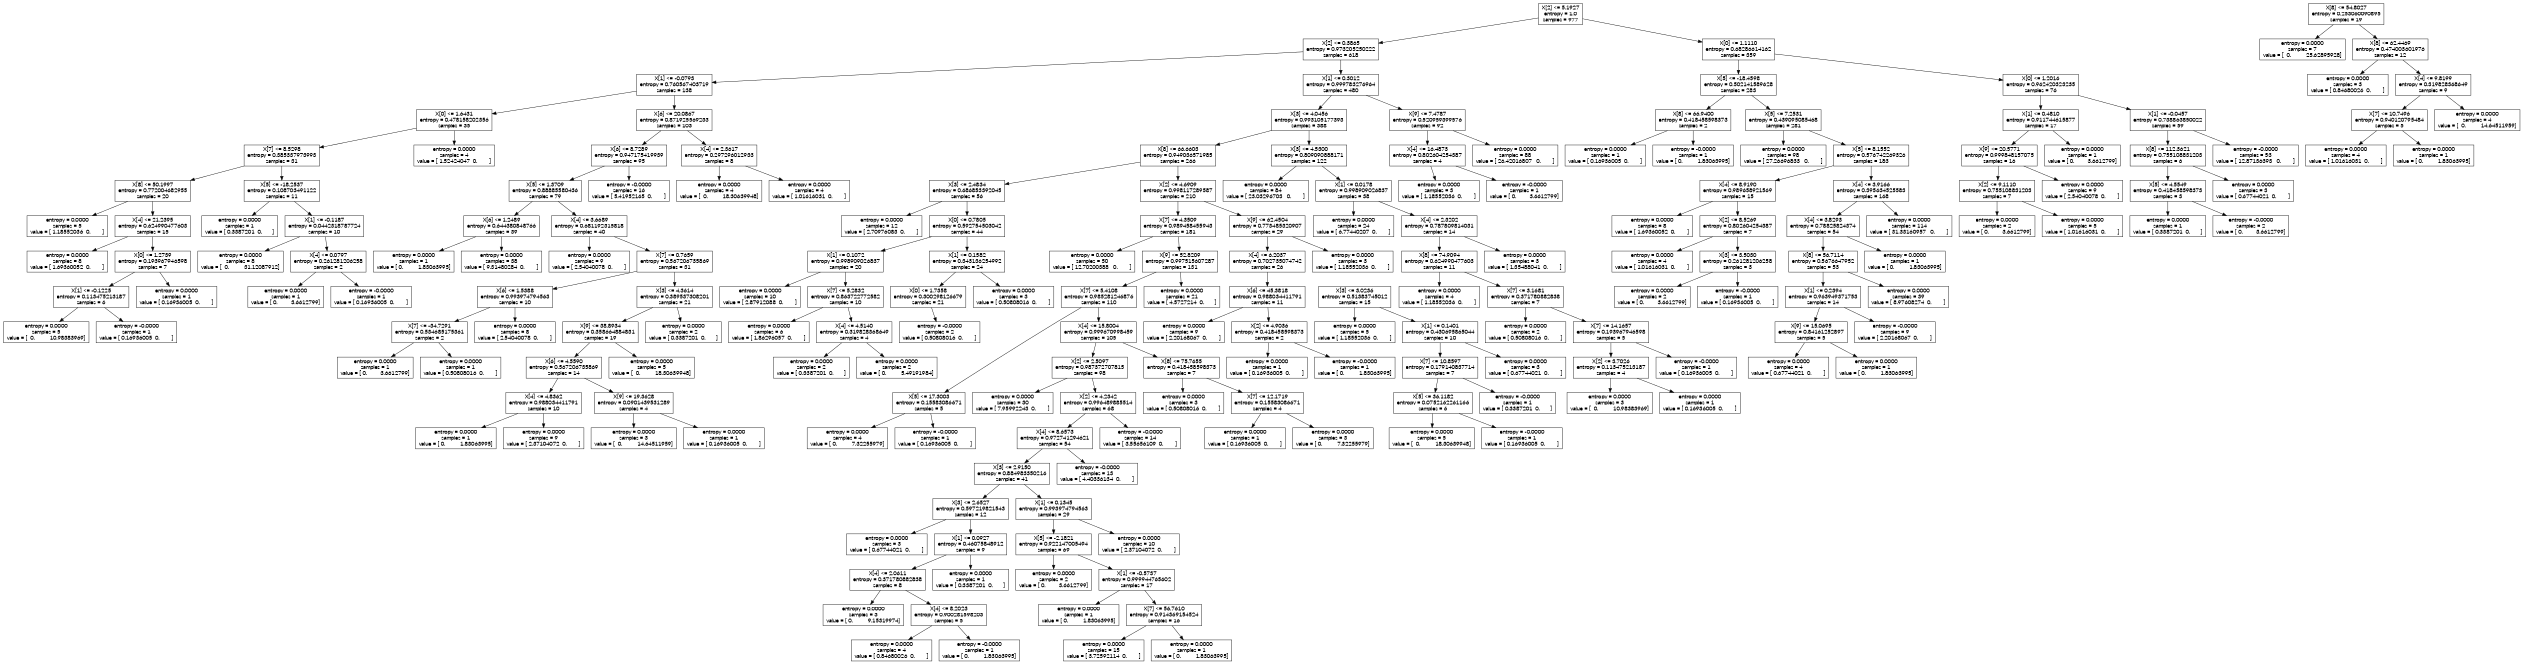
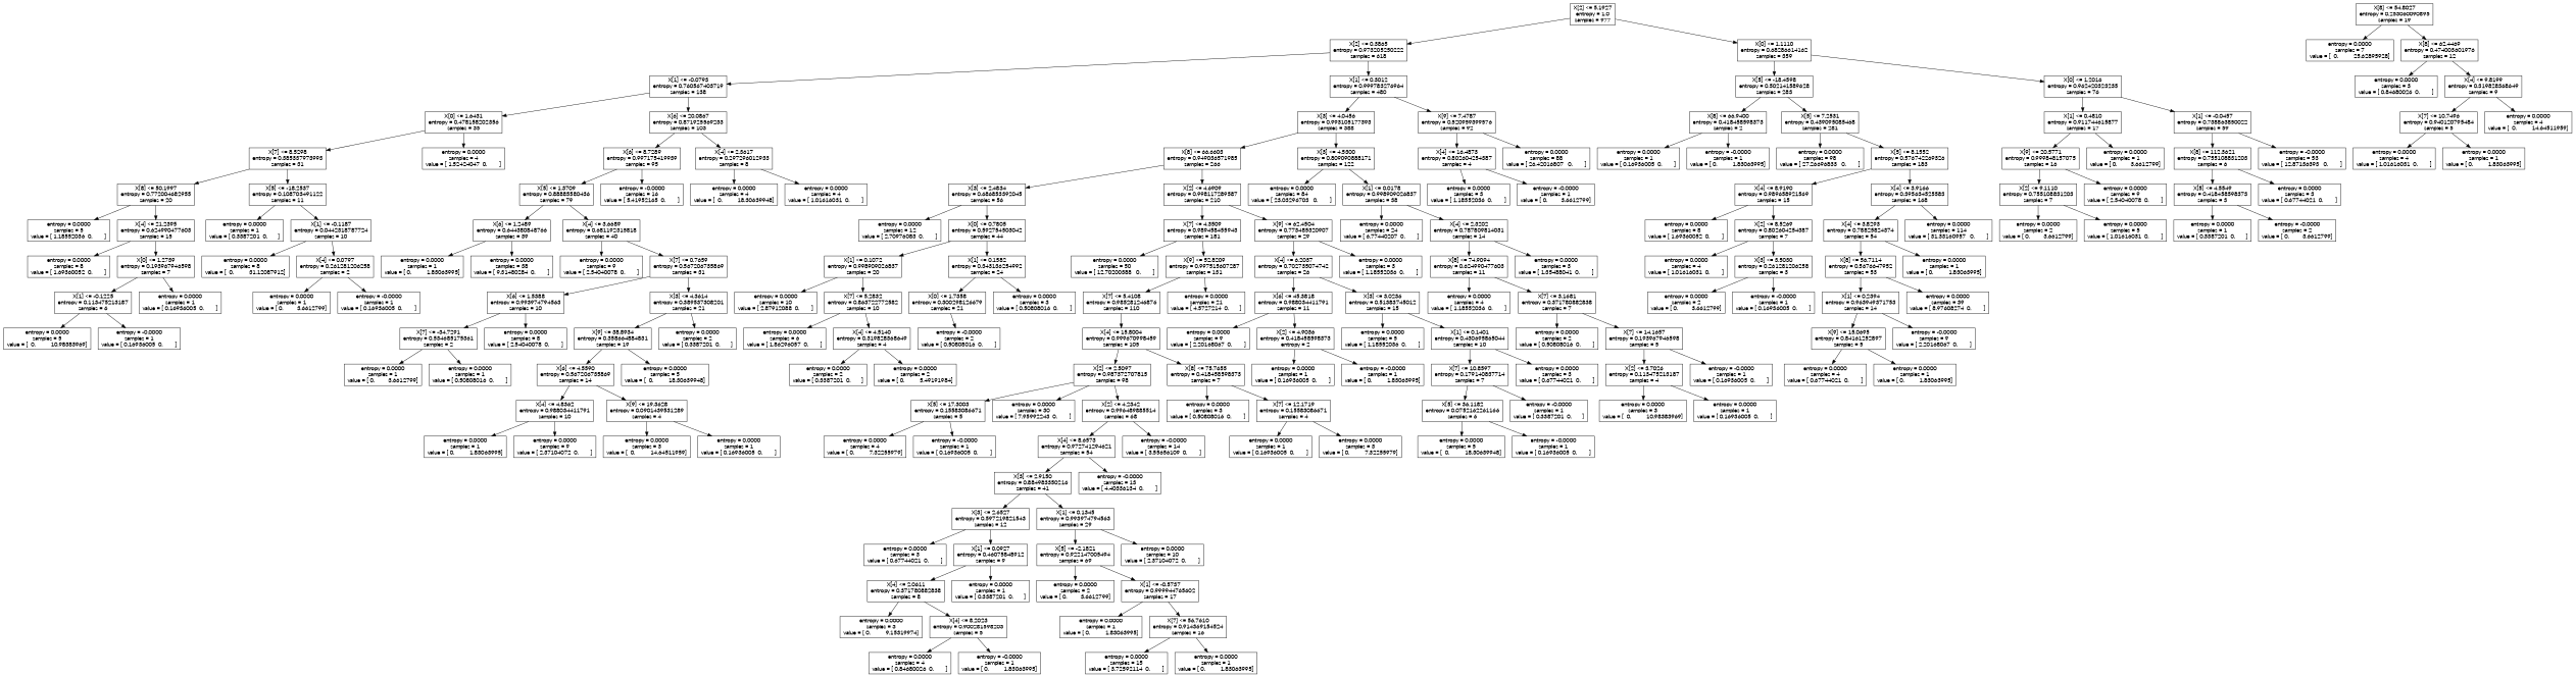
  digraph {
    fontname=Lato
    node [fontname=Lato shape=box]
    edge [fontname=Lato]
    n1 [label="X[2] <= 5.1927\nentropy = 1.0\nsamples = 977"]
    n2 [label="X[2] <= 0.3865\nentropy = 0.973205250222\nsamples = 618"]
    n3 [label="X[0] <= 1.1110\nentropy = 0.68286614162\nsamples = 359"]
    n4 [label="X[1] <= -0.0793\nentropy = 0.760567403719\nsamples = 138"]
    n5 [label="X[1] <= 0.3012\nentropy = 0.999783276964\nsamples = 480"]
    n6 [label="X[5] <= -18.4598\nentropy = 0.502141589628\nsamples = 283"]
    n7 [label="X[0] <= 1.2016\nentropy = 0.962420323235\nsamples = 76"]
    n8 [label="X[0] <= 1.6431\nentropy = 0.478158202356\nsamples = 35"]
    n9 [label="X[6] <= 20.0867\nentropy = 0.871925569233\nsamples = 103"]
    n10 [label="X[3] <= 4.0456\nentropy = 0.993105177393\nsamples = 388"]
    n11 [label="X[9] <= 7.4787\nentropy = 0.520959399576\nsamples = 92"]
    n12 [label="X[7] <= 8.5298\nentropy = 0.385337973993\nsamples = 31"]
    n13 [label="entropy = 0.0000\nsamples = 4\nvalue = [ 1.52424047  0.        ]"]
-   n14 [label="X[6] <= 8.7289\nentropy = 0.947175419939\nsamples = 95"]
+   n14 [label="X[6] <= 8.7289\nentropy = 0.997175419939\nsamples = 95"]
    n15 [label="X[4] <= 2.3617\nentropy = 0.297296012933\nsamples = 8"]
    n16 [label="X[8] <= 50.1997\nentropy = 0.772004682955\nsamples = 20"]
    n17 [label="X[5] <= -18.2537\nentropy = 0.108703491122\nsamples = 11"]
    n18 [label="entropy = 0.0000\nsamples = 5\nvalue = [ 1.18552036  0.        ]"]
    n19 [label="X[4] <= 21.2395\nentropy = 0.624990477603\nsamples = 15"]
    n20 [label="entropy = 0.0000\nsamples = 1\nvalue = [ 0.3387201  0.       ]"]
    n21 [label="X[1] <= -0.1187\nentropy = 0.0442318787724\nsamples = 10"]
    n22 [label="entropy = 0.0000\nsamples = 8\nvalue = [ 1.69360052  0.        ]"]
    n23 [label="X[0] <= 1.2739\nentropy = 0.193967946598\nsamples = 7"]
    n24 [label="X[1] <= -0.1225\nentropy = 0.113475213187\nsamples = 6"]
    n25 [label="entropy = 0.0000\nsamples = 1\nvalue = [ 0.16936005  0.        ]"]
    n26 [label="entropy = 0.0000\nsamples = 5\nvalue = [  0.          10.98383969]"]
    n27 [label="entropy = -0.0000\nsamples = 1\nvalue = [ 0.16936005  0.        ]"]
    n28 [label="entropy = 0.0000\nsamples = 8\nvalue = [  0.          31.12087912]"]
    n29 [label="X[4] <= 0.0797\nentropy = 0.261281206258\nsamples = 2"]
    n30 [label="entropy = 0.0000\nsamples = 1\nvalue = [ 0.         3.6612799]"]
    n31 [label="entropy = -0.0000\nsamples = 1\nvalue = [ 0.16936005  0.        ]"]
    n32 [label="X[5] <= 1.3709\nentropy = 0.88885580436\nsamples = 79"]
    n33 [label="entropy = -0.0000\nsamples = 16\nvalue = [ 5.41952165  0.        ]"]
    n34 [label="entropy = 0.0000\nsamples = 4\nvalue = [  0.          18.30639948]"]
    n35 [label="entropy = 0.0000\nsamples = 4\nvalue = [ 1.01616031  0.        ]"]
    n36 [label="X[6] <= 1.2489\nentropy = 0.644380848766\nsamples = 39"]
    n37 [label="X[4] <= 3.6689\nentropy = 0.681192315818\nsamples = 40"]
    n38 [label="entropy = 0.0000\nsamples = 1\nvalue = [ 0.          1.83063995]"]
    n39 [label="entropy = 0.0000\nsamples = 38\nvalue = [ 9.31480284  0.        ]"]
    n40 [label="entropy = 0.0000\nsamples = 9\nvalue = [ 2.54040078  0.        ]"]
    n41 [label="X[7] <= 0.7659\nentropy = 0.567206735869\nsamples = 31"]
    n42 [label="X[6] <= 1.5388\nentropy = 0.993974794563\nsamples = 10"]
    n43 [label="X[3] <= 4.3614\nentropy = 0.389537308201\nsamples = 21"]
    n44 [label="X[7] <= -34.7291\nentropy = 0.534685175361\nsamples = 2"]
    n45 [label="entropy = 0.0000\nsamples = 8\nvalue = [ 2.54040078  0.        ]"]
    n46 [label="X[9] <= 38.8934\nentropy = 0.358664884831\nsamples = 19"]
    n47 [label="entropy = 0.0000\nsamples = 2\nvalue = [ 0.3387201  0.       ]"]
    n48 [label="entropy = 0.0000\nsamples = 1\nvalue = [ 0.         3.6612799]"]
    n49 [label="entropy = 0.0000\nsamples = 1\nvalue = [ 0.50808016  0.        ]"]
    n50 [label="X[6] <= 4.5590\nentropy = 0.567206735869\nsamples = 14"]
    n51 [label="entropy = 0.0000\nsamples = 5\nvalue = [  0.          18.30639948]"]
    n52 [label="X[4] <= 4.8362\nentropy = 0.988034411791\nsamples = 10"]
    n53 [label="X[9] <= 19.3628\nentropy = 0.0901439531289\nsamples = 4"]
    n54 [label="entropy = 0.0000\nsamples = 1\nvalue = [ 0.          1.83063995]"]
    n55 [label="entropy = 0.0000\nsamples = 9\nvalue = [ 2.37104072  0.        ]"]
    n56 [label="entropy = 0.0000\nsamples = 3\nvalue = [  0.          14.64511959]"]
    n57 [label="entropy = 0.0000\nsamples = 1\nvalue = [ 0.16936005  0.        ]"]
    n58 [label="X[8] <= 66.6603\nentropy = 0.949036571985\nsamples = 266"]
    n59 [label="X[3] <= 4.5300\nentropy = 0.809090888171\nsamples = 122"]
    n60 [label="X[4] <= 16.4873\nentropy = 0.802604254387\nsamples = 4"]
    n61 [label="entropy = 0.0000\nsamples = 88\nvalue = [ 26.42016807   0.        ]"]
    n62 [label="X[3] <= 2.4834\nentropy = 0.686853392045\nsamples = 56"]
    n63 [label="X[2] <= 4.6909\nentropy = 0.998117289587\nsamples = 210"]
    n64 [label="entropy = 0.0000\nsamples = 84\nvalue = [ 23.03296703   0.        ]"]
    n65 [label="X[1] <= 0.0178\nentropy = 0.998909026837\nsamples = 38"]
    n66 [label="entropy = 0.0000\nsamples = 12\nvalue = [ 2.70976083  0.        ]"]
    n67 [label="X[0] <= 0.7805\nentropy = 0.592754503042\nsamples = 44"]
    n68 [label="X[7] <= 4.3509\nentropy = 0.989458455943\nsamples = 181"]
    n69 [label="X[9] <= 62.4504\nentropy = 0.773485320907\nsamples = 29"]
    n70 [label="X[1] <= 0.1072\nentropy = 0.998909026837\nsamples = 20"]
    n71 [label="X[1] <= 0.1582\nentropy = 0.343136254992\nsamples = 24"]
    n72 [label="entropy = 0.0000\nsamples = 10\nvalue = [ 2.87912088  0.        ]"]
    n73 [label="X[7] <= 5.2832\nentropy = 0.863722772582\nsamples = 10"]
    n74 [label="X[0] <= 1.7358\nentropy = 0.300298126679\nsamples = 21"]
    n75 [label="entropy = 0.0000\nsamples = 3\nvalue = [ 0.50808016  0.        ]"]
    n76 [label="entropy = 0.0000\nsamples = 6\nvalue = [ 1.86296057  0.        ]"]
    n77 [label="X[4] <= 4.5140\nentropy = 0.319828368649\nsamples = 4"]
    n78 [label="entropy = 0.0000\nsamples = 2\nvalue = [ 0.3387201  0.       ]"]
    n79 [label="entropy = 0.0000\nsamples = 2\nvalue = [ 0.          5.49191984]"]
    n80 [label="entropy = -0.0000\nsamples = 2\nvalue = [ 0.50808016  0.        ]"]
    n81 [label="X[8] <= 54.8027\nentropy = 0.253060090895\nsamples = 19"]
    n82 [label="entropy = 0.0000\nsamples = 7\nvalue = [  0.          25.62895928]"]
    n83 [label="X[8] <= 62.4469\nentropy = 0.474003601976\nsamples = 12"]
    n84 [label="entropy = 0.0000\nsamples = 3\nvalue = [ 0.84680026  0.        ]"]
    n85 [label="X[4] <= 9.8199\nentropy = 0.319828368649\nsamples = 9"]
    n86 [label="X[7] <= 10.7496\nentropy = 0.940120795484\nsamples = 5"]
    n87 [label="entropy = 0.0000\nsamples = 4\nvalue = [  0.          14.64511959]"]
    n88 [label="entropy = 0.0000\nsamples = 4\nvalue = [ 1.01616031  0.        ]"]
    n89 [label="entropy = 0.0000\nsamples = 1\nvalue = [ 0.          1.83063995]"]
    n90 [label="entropy = 0.0000\nsamples = 50\nvalue = [ 12.70200388   0.        ]"]
    n91 [label="X[9] <= 52.8209\nentropy = 0.997515607287\nsamples = 131"]
    n92 [label="X[4] <= 6.2037\nentropy = 0.702735074742\nsamples = 26"]
    n93 [label="entropy = 0.0000\nsamples = 3\nvalue = [ 1.18552036  0.        ]"]
    n94 [label="X[7] <= 5.4108\nentropy = 0.985281246876\nsamples = 110"]
    n95 [label="entropy = 0.0000\nsamples = 21\nvalue = [ 4.5727214  0.       ]"]
    n96 [label="X[5] <= 17.3003\nentropy = 0.15583086671\nsamples = 5"]
    n97 [label="X[4] <= 15.8004\nentropy = 0.999670998459\nsamples = 105"]
    n98 [label="entropy = 0.0000\nsamples = 4\nvalue = [ 0.          7.32255979]"]
    n99 [label="entropy = -0.0000\nsamples = 1\nvalue = [ 0.16936005  0.        ]"]
    n100 [label="X[2] <= 2.5097\nentropy = 0.987372707815\nsamples = 98"]
    n101 [label="X[8] <= 75.7655\nentropy = 0.418458598373\nsamples = 7"]
    n102 [label="entropy = 0.0000\nsamples = 30\nvalue = [ 7.95992243  0.        ]"]
    n103 [label="X[2] <= 4.2342\nentropy = 0.996489885514\nsamples = 68"]
    n104 [label="entropy = 0.0000\nsamples = 3\nvalue = [ 0.50808016  0.        ]"]
    n105 [label="X[7] <= 12.1719\nentropy = 0.15583086671\nsamples = 4"]
    n106 [label="X[4] <= 8.6573\nentropy = 0.972741294621\nsamples = 54"]
    n107 [label="entropy = -0.0000\nsamples = 14\nvalue = [ 3.55656109  0.        ]"]
    n108 [label="X[3] <= 2.9150\nentropy = 0.884983350216\nsamples = 41"]
    n109 [label="entropy = -0.0000\nsamples = 13\nvalue = [ 4.40336134  0.        ]"]
    n110 [label="X[3] <= 2.6527\nentropy = 0.597219821543\nsamples = 12"]
    n111 [label="X[1] <= 0.1345\nentropy = 0.993974794563\nsamples = 29"]
    n112 [label="entropy = 0.0000\nsamples = 3\nvalue = [ 0.67744021  0.        ]"]
    n113 [label="X[1] <= 0.0927\nentropy = 0.46075848912\nsamples = 9"]
    n114 [label="X[5] <= -2.1821\nentropy = 0.922147005494\nsamples = 69"]
    n115 [label="entropy = 0.0000\nsamples = 10\nvalue = [ 2.37104072  0.        ]"]
    n116 [label="X[4] <= 2.0611\nentropy = 0.371780882838\nsamples = 8"]
    n117 [label="entropy = 0.0000\nsamples = 1\nvalue = [ 0.3387201  0.       ]"]
    n118 [label="entropy = 0.0000\nsamples = 3\nvalue = [ 0.          9.15319974]"]
    n119 [label="X[4] <= 8.2023\nentropy = 0.900281598203\nsamples = 5"]
    n120 [label="entropy = 0.0000\nsamples = 4\nvalue = [ 0.84680026  0.        ]"]
    n121 [label="entropy = -0.0000\nsamples = 1\nvalue = [ 0.          1.83063995]"]
    n122 [label="entropy = 0.0000\nsamples = 2\nvalue = [ 0.         3.6612799]"]
    n123 [label="X[1] <= -0.5737\nentropy = 0.999944765602\nsamples = 17"]
    n124 [label="entropy = 0.0000\nsamples = 1\nvalue = [ 0.          1.83063995]"]
    n125 [label="X[7] <= 56.7610\nentropy = 0.914369154524\nsamples = 16"]
    n126 [label="entropy = 0.0000\nsamples = 15\nvalue = [ 3.72592114  0.        ]"]
    n127 [label="entropy = 0.0000\nsamples = 1\nvalue = [ 0.          1.83063995]"]
    n128 [label="entropy = 0.0000\nsamples = 1\nvalue = [ 0.16936005  0.        ]"]
    n129 [label="entropy = 0.0000\nsamples = 3\nvalue = [ 0.          7.32255979]"]
    n130 [label="X[6] <= 45.3818\nentropy = 0.988034411791\nsamples = 11"]
    n131 [label="X[3] <= 3.0236\nentropy = 0.51383745012\nsamples = 15"]
    n132 [label="entropy = 0.0000\nsamples = 9\nvalue = [ 2.20168067  0.        ]"]
-   n133 [label="X[2] <= 4.9036\nentropy = 0.418458598373\nsamples = 2"]
+   n133 [label="X[2] <= 4.9036\nentropy = 0.418458598373\nentropy = 2"]
    n134 [label="entropy = 0.0000\nsamples = 5\nvalue = [ 1.18552036  0.        ]"]
    n135 [label="X[1] <= 0.1401\nentropy = 0.430695865044\nsamples = 10"]
    n136 [label="entropy = 0.0000\nsamples = 1\nvalue = [ 0.16936005  0.        ]"]
    n137 [label="entropy = -0.0000\nsamples = 1\nvalue = [ 0.          1.83063995]"]
    n138 [label="X[7] <= 10.8597\nentropy = 0.179140837714\nsamples = 7"]
    n139 [label="entropy = 0.0000\nsamples = 3\nvalue = [ 0.67744021  0.        ]"]
    n140 [label="X[5] <= 36.1182\nentropy = 0.0752162261166\nsamples = 6"]
    n141 [label="entropy = -0.0000\nsamples = 1\nvalue = [ 0.3387201  0.       ]"]
    n142 [label="entropy = 0.0000\nsamples = 5\nvalue = [  0.          18.30639948]"]
    n143 [label="entropy = -0.0000\nsamples = 1\nvalue = [ 0.16936005  0.        ]"]
    n144 [label="entropy = 0.0000\nsamples = 24\nvalue = [ 6.77440207  0.        ]"]
    n145 [label="X[4] <= 2.3202\nentropy = 0.787809814031\nsamples = 14"]
    n146 [label="X[8] <= 74.9094\nentropy = 0.624990477603\nsamples = 11"]
    n147 [label="entropy = 0.0000\nsamples = 3\nvalue = [ 1.35488041  0.        ]"]
    n148 [label="entropy = 0.0000\nsamples = 4\nvalue = [ 1.18552036  0.        ]"]
    n149 [label="X[7] <= 3.1681\nentropy = 0.371780882838\nsamples = 7"]
    n150 [label="entropy = 0.0000\nsamples = 2\nvalue = [ 0.50808016  0.        ]"]
    n151 [label="X[7] <= 14.1657\nentropy = 0.193967946598\nsamples = 5"]
    n152 [label="X[2] <= 3.7026\nentropy = 0.113475213187\nsamples = 4"]
    n153 [label="entropy = -0.0000\nsamples = 1\nvalue = [ 0.16936005  0.        ]"]
    n154 [label="entropy = 0.0000\nsamples = 3\nvalue = [  0.          10.98383969]"]
    n155 [label="entropy = 0.0000\nsamples = 1\nvalue = [ 0.16936005  0.        ]"]
    n156 [label="entropy = 0.0000\nsamples = 3\nvalue = [ 1.18552036  0.        ]"]
    n157 [label="entropy = -0.0000\nsamples = 1\nvalue = [ 0.         3.6612799]"]
    n158 [label="X[8] <= 66.9400\nentropy = 0.418458598373\nsamples = 2"]
    n159 [label="X[5] <= 7.2531\nentropy = 0.439095085468\nsamples = 281"]
    n160 [label="X[1] <= 0.4810\nentropy = 0.911744615877\nsamples = 17"]
    n161 [label="X[1] <= -0.0457\nentropy = 0.738863850022\nsamples = 59"]
    n162 [label="entropy = 0.0000\nsamples = 1\nvalue = [ 0.16936005  0.        ]"]
    n163 [label="entropy = -0.0000\nsamples = 1\nvalue = [ 0.          1.83063995]"]
    n164 [label="entropy = 0.0000\nsamples = 98\nvalue = [ 27.26696833   0.        ]"]
    n165 [label="X[5] <= 8.1552\nentropy = 0.576742269326\nsamples = 183"]
    n166 [label="X[4] <= 8.9190\nentropy = 0.989658921569\nsamples = 15"]
    n167 [label="X[4] <= 3.9166\nentropy = 0.395634525583\nsamples = 168"]
    n168 [label="entropy = 0.0000\nsamples = 8\nvalue = [ 1.69360052  0.        ]"]
    n169 [label="X[2] <= 8.5269\nentropy = 0.802604254387\nsamples = 7"]
    n170 [label="X[4] <= 3.8293\nentropy = 0.78825824374\nsamples = 54"]
    n171 [label="entropy = 0.0000\nsamples = 114\nvalue = [ 31.33160957   0.        ]"]
    n172 [label="entropy = 0.0000\nsamples = 4\nvalue = [ 1.01616031  0.        ]"]
    n173 [label="X[3] <= 3.5030\nentropy = 0.261281206258\nsamples = 3"]
    n174 [label="entropy = 0.0000\nsamples = 2\nvalue = [ 0.         3.6612799]"]
    n175 [label="entropy = -0.0000\nsamples = 1\nvalue = [ 0.16936005  0.        ]"]
    n176 [label="X[8] <= 56.7114\nentropy = 0.5676647952\nsamples = 53"]
    n177 [label="entropy = 0.0000\nsamples = 1\nvalue = [ 0.          1.83063995]"]
    n178 [label="X[1] <= 0.2394\nentropy = 0.963949371753\nsamples = 14"]
    n179 [label="entropy = 0.0000\nsamples = 39\nvalue = [ 8.97608274  0.        ]"]
    n180 [label="X[9] <= 15.0695\nentropy = 0.84161252897\nsamples = 5"]
    n181 [label="entropy = -0.0000\nsamples = 9\nvalue = [ 2.20168067  0.        ]"]
    n182 [label="entropy = 0.0000\nsamples = 4\nvalue = [ 0.67744021  0.        ]"]
    n183 [label="entropy = 0.0000\nsamples = 1\nvalue = [ 0.          1.83063995]"]
    n184 [label="X[9] <= 20.5771\nentropy = 0.999848157075\nsamples = 16"]
    n185 [label="entropy = 0.0000\nsamples = 1\nvalue = [ 0.         3.6612799]"]
    n186 [label="X[8] <= 112.3621\nentropy = 0.755108831203\nsamples = 6"]
    n187 [label="entropy = -0.0000\nsamples = 53\nvalue = [ 12.87136393   0.        ]"]
    n188 [label="X[2] <= 9.1110\nentropy = 0.755108831203\nsamples = 7"]
    n189 [label="entropy = 0.0000\nsamples = 9\nvalue = [ 2.54040078  0.        ]"]
    n190 [label="entropy = 0.0000\nsamples = 2\nvalue = [ 0.         3.6612799]"]
    n191 [label="entropy = 0.0000\nsamples = 5\nvalue = [ 1.01616031  0.        ]"]
    n192 [label="X[5] <= 4.5549\nentropy = 0.418458598373\nsamples = 3"]
    n193 [label="entropy = 0.0000\nsamples = 3\nvalue = [ 0.67744021  0.        ]"]
    n194 [label="entropy = 0.0000\nsamples = 1\nvalue = [ 0.3387201  0.       ]"]
    n195 [label="entropy = -0.0000\nsamples = 2\nvalue = [ 0.         3.6612799]"]
    n1 -> n2
    n1 -> n3
    n2 -> n4
    n2 -> n5
    n3 -> n6
    n3 -> n7
    n4 -> n8
    n4 -> n9
    n5 -> n10
    n5 -> n11
    n6 -> n158
    n6 -> n159
    n7 -> n160
    n7 -> n161
    n8 -> n12
    n8 -> n13
    n9 -> n14
    n9 -> n15
    n10 -> n58
    n10 -> n59
    n11 -> n60
    n11 -> n61
    n12 -> n16
    n12 -> n17
    n14 -> n32
    n14 -> n33
    n15 -> n34
    n15 -> n35
    n16 -> n18
    n16 -> n19
    n17 -> n20
    n17 -> n21
    n19 -> n22
    n19 -> n23
    n21 -> n28
    n21 -> n29
    n23 -> n24
    n23 -> n25
    n24 -> n26
    n24 -> n27
    n29 -> n30
    n29 -> n31
    n32 -> n36
    n32 -> n37
    n36 -> n38
    n36 -> n39
    n37 -> n40
    n37 -> n41
    n41 -> n42
    n41 -> n43
    n42 -> n44
    n42 -> n45
    n43 -> n46
    n43 -> n47
    n44 -> n48
    n44 -> n49
    n46 -> n50
    n46 -> n51
    n50 -> n52
    n50 -> n53
    n52 -> n54
    n52 -> n55
    n53 -> n56
    n53 -> n57
    n58 -> n62
    n58 -> n63
    n59 -> n64
    n59 -> n65
    n60 -> n156
    n60 -> n157
    n62 -> n66
    n62 -> n67
    n63 -> n68
    n63 -> n69
    n65 -> n144
    n65 -> n145
    n67 -> n70
    n67 -> n71
    n68 -> n90
    n68 -> n91
    n69 -> n92
    n69 -> n93
    n70 -> n72
    n70 -> n73
    n71 -> n74
    n71 -> n75
    n73 -> n76
    n73 -> n77
    n74 -> n80
    n77 -> n78
    n77 -> n79
    n81 -> n82
    n81 -> n83
    n83 -> n84
    n83 -> n85
    n85 -> n86
    n85 -> n87
    n86 -> n88
    n86 -> n89
    n91 -> n94
    n91 -> n95
    n92 -> n130
-   n94 -> n96
+   n92 -> n131
+   n100 -> n96
    n94 -> n97
    n96 -> n98
    n96 -> n99
    n97 -> n100
    n97 -> n101
    n100 -> n102
    n100 -> n103
    n101 -> n104
    n101 -> n105
    n103 -> n106
    n103 -> n107
    n105 -> n128
    n105 -> n129
    n106 -> n108
    n106 -> n109
    n108 -> n110
    n108 -> n111
    n110 -> n112
    n110 -> n113
    n111 -> n114
    n111 -> n115
    n113 -> n116
    n113 -> n117
    n114 -> n122
    n114 -> n123
    n116 -> n118
    n116 -> n119
    n119 -> n120
    n119 -> n121
    n123 -> n124
    n123 -> n125
    n125 -> n126
    n125 -> n127
    n130 -> n132
    n130 -> n133
    n131 -> n134
    n131 -> n135
    n133 -> n136
    n133 -> n137
    n135 -> n138
    n135 -> n139
    n138 -> n140
    n138 -> n141
    n140 -> n142
    n140 -> n143
    n145 -> n146
    n145 -> n147
    n146 -> n148
    n146 -> n149
    n149 -> n150
    n149 -> n151
    n151 -> n152
    n151 -> n153
    n152 -> n154
    n152 -> n155
    n158 -> n162
    n158 -> n163
    n159 -> n164
    n159 -> n165
    n160 -> n184
    n160 -> n185
    n161 -> n186
    n161 -> n187
    n165 -> n166
    n165 -> n167
    n166 -> n168
    n166 -> n169
    n167 -> n170
    n167 -> n171
    n169 -> n172
    n169 -> n173
    n170 -> n176
    n170 -> n177
    n173 -> n174
    n173 -> n175
    n176 -> n178
    n176 -> n179
    n178 -> n180
    n178 -> n181
    n180 -> n182
    n180 -> n183
    n184 -> n188
    n184 -> n189
    n186 -> n192
    n186 -> n193
    n188 -> n190
    n188 -> n191
    n192 -> n194
    n192 -> n195
  }
